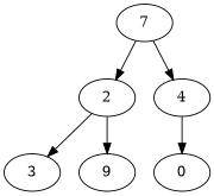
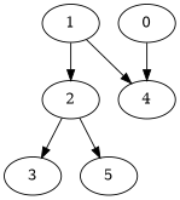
  digraph {
-   1 [alpha=30.45 label=7]
+   1 [alpha=30.45]
    2 [alpha=46.32]
    4 [alpha=37.19]
    3 [alpha=47.91]
-   5 [alpha=32.73 label=9]
+   5 [alpha=32.73]
    n6 [alpha=23.96 label=0]
    1 -> 2
    1 -> 4
    2 -> 3
    2 -> 5
-   4 -> n6
+   n6 -> 4
  }
